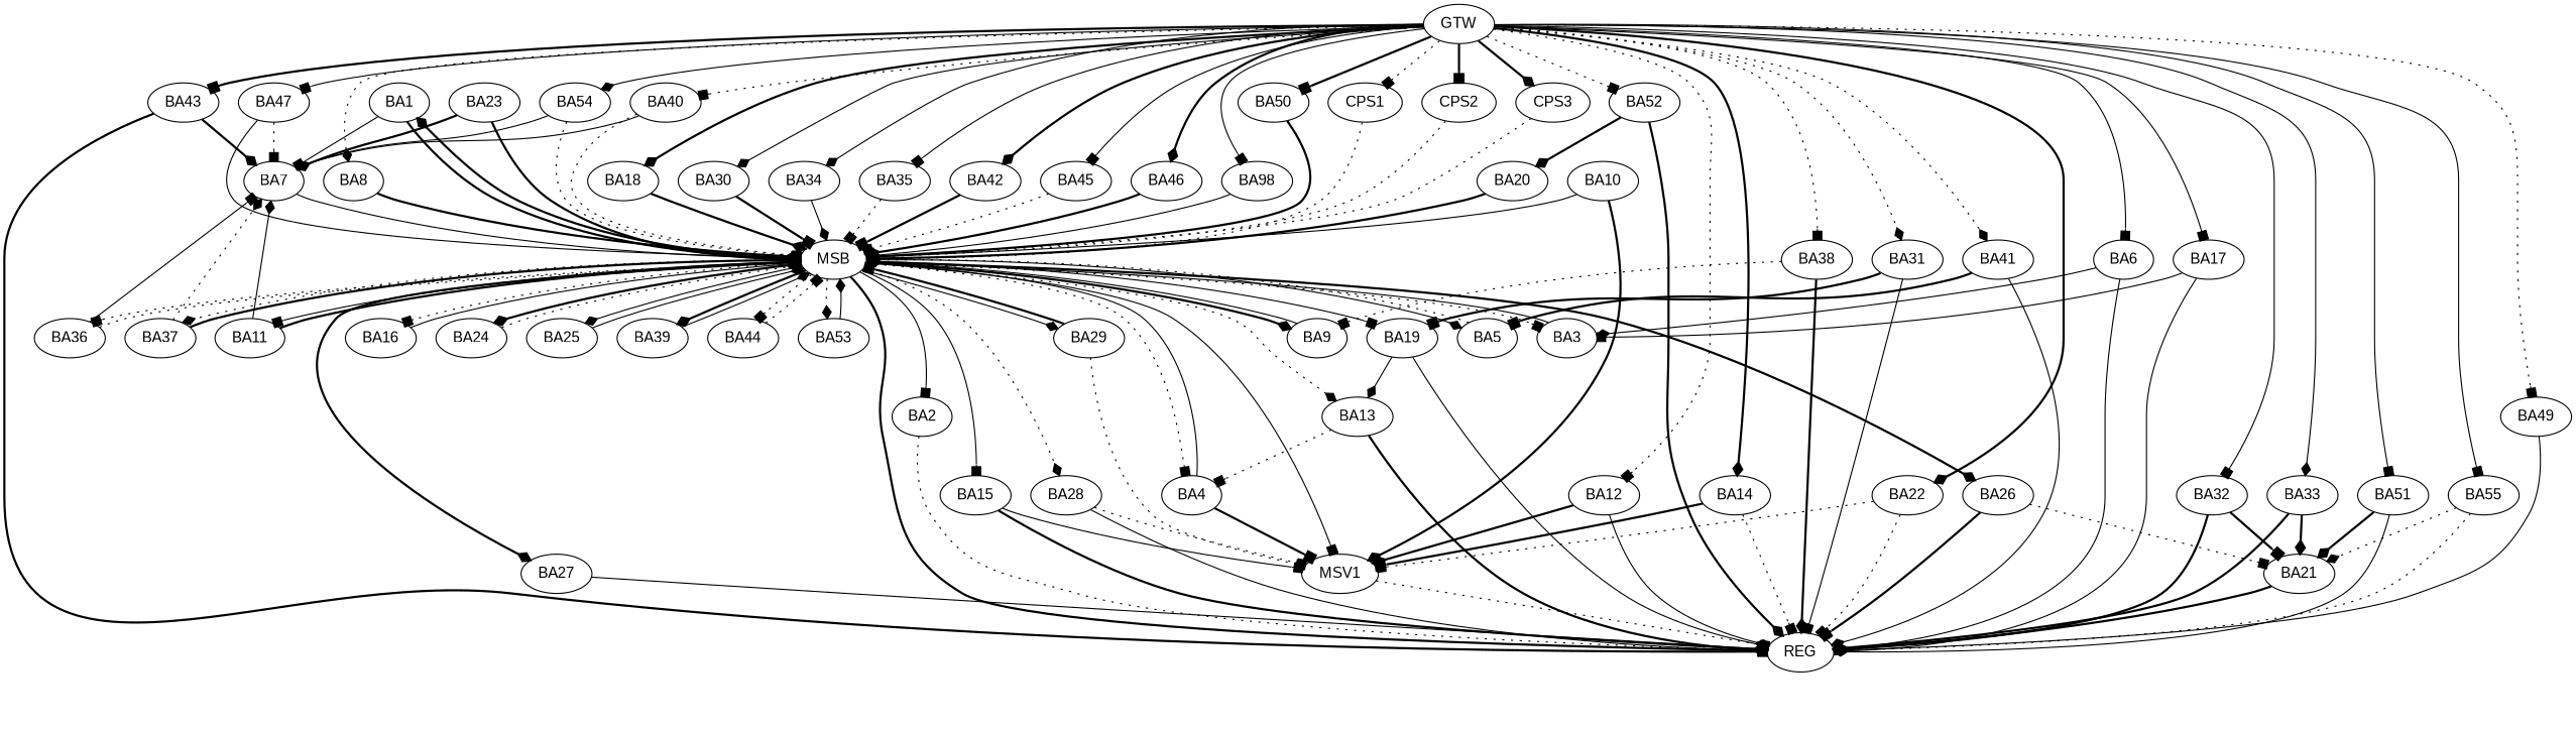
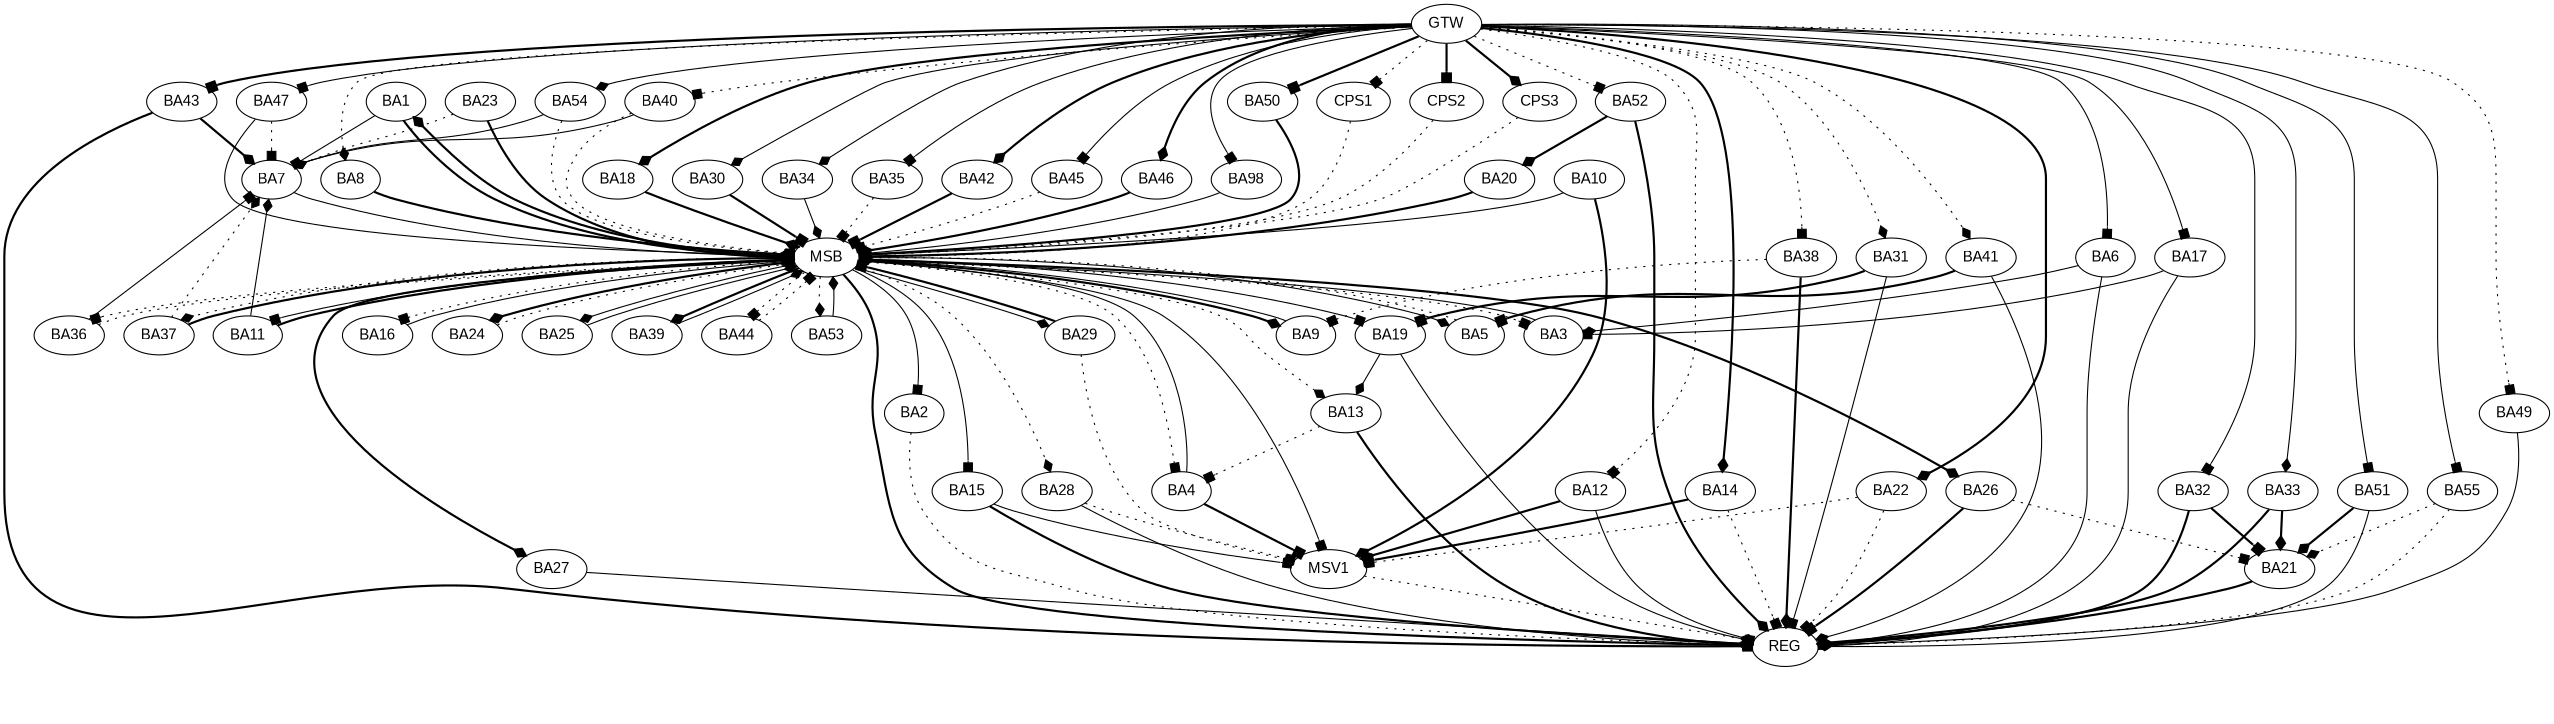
  strict digraph {
    fontname="Liberation Sans"
    node [fontname="Liberation Sans"]
    edge [arrowhead=box fontname="Liberation Sans" style=solid]
    n1 [label=BA1]
    n2 [label=BA7]
    n3 [label=MSB]
    n4 [label=BA2]
    n5 [label=REG]
    n6 [label=BA3]
    n7 [label=BA4]
    n8 [label=MSV1]
    n9 [label=BA5]
    n10 [label=BA9]
    n11 [label=BA11]
    n12 [label=BA13]
    n13 [label=BA15]
    n14 [label=BA16]
    n15 [label=BA19]
    n16 [label=BA24]
    n17 [label=BA25]
    n18 [label=BA26]
    n19 [label=BA27]
    n20 [label=BA28]
    n21 [label=BA29]
    n22 [label=BA36]
    n23 [label=BA37]
    n24 [label=BA39]
    n25 [label=BA44]
    n26 [label=BA53]
    n27 [label=BA6]
    n28 [label=BA8]
    n29 [label=BA10]
    n30 [label=BA12]
    n31 [label=BA14]
    n32 [label=BA17]
    n33 [label=BA18]
    n34 [label=BA20]
    n35 [label=BA21]
    n36 [label=BA22]
    n37 [label=BA23]
    n38 [label=BA30]
    n39 [label=BA31]
    n40 [label=BA32]
    n41 [label=BA33]
    n42 [label=BA34]
    n43 [label=BA35]
    n44 [label=BA38]
    n45 [label=BA40]
    n46 [label=BA41]
    n47 [label=BA42]
    n48 [label=BA43]
    n49 [label=BA45]
    n50 [label=BA46]
    n51 [label=BA47]
    n52 [label=BA98]
    n53 [label=BA49]
    n54 [label=BA50]
    n55 [label=BA51]
    n56 [label=BA52]
    n57 [label=BA54]
    n58 [label=BA55]
    n59 [label=CPS1]
    n60 [label=CPS2]
    n61 [label=CPS3]
    n62 [label=GTW]
    n1 -> n2
    n1 -> n3 [style=bold]
    n2 -> n3 [arrowhead=diamond]
    n3 -> n1 [arrowhead=diamond style=bold]
    n3 -> n4
    n3 -> n5 [style=bold]
    n3 -> n6 [style=dotted]
    n3 -> n7 [style=dotted]
    n3 -> n8
    n3 -> n9 [arrowhead=diamond]
    n3 -> n10 [arrowhead=diamond style=bold]
    n3 -> n11
    n3 -> n12 [arrowhead=diamond style=dotted]
    n3 -> n13
    n3 -> n14 [style=dotted]
    n3 -> n15
    n3 -> n16 [arrowhead=diamond style=bold]
    n3 -> n17 [arrowhead=diamond]
    n3 -> n18 [arrowhead=diamond style=bold]
    n3 -> n19 [arrowhead=diamond style=bold]
    n3 -> n20 [arrowhead=diamond style=dotted]
    n3 -> n21 [arrowhead=diamond]
    n3 -> n22 [style=dotted]
    n3 -> n23 [arrowhead=diamond style=dotted]
    n3 -> n24 [arrowhead=diamond style=bold]
    n3 -> n25 [style=dotted]
    n3 -> n26 [arrowhead=diamond style=dotted]
    n4 -> n5 [arrowhead=diamond style=dotted]
    n6 -> n3
    n7 -> n3 [arrowhead=diamond]
    n7 -> n8 [style=bold]
    n8 -> n5 [style=dotted]
    n9 -> n3 [arrowhead=diamond style=dotted]
    n10 -> n3
    n11 -> n2 [arrowhead=diamond]
    n11 -> n3 [arrowhead=diamond style=bold]
    n12 -> n5 [arrowhead=diamond style=bold]
    n12 -> n7 [style=dotted]
    n13 -> n5 [arrowhead=diamond style=bold]
    n13 -> n8
    n14 -> n3
    n15 -> n5 [arrowhead=diamond]
    n15 -> n12 [arrowhead=diamond]
    n16 -> n3 [arrowhead=diamond style=dotted]
    n17 -> n3 [arrowhead=diamond]
    n18 -> n5 [style=bold]
    n18 -> n35 [style=dotted]
    n19 -> n5
    n20 -> n5
    n20 -> n8 [style=dotted]
    n21 -> n3 [style=bold]
    n21 -> n8 [style=dotted]
    n22 -> n2
    n22 -> n3 [style=dotted]
    n23 -> n2 [arrowhead=diamond style=dotted]
    n23 -> n3 [style=bold]
    n24 -> n3 [arrowhead=diamond]
    n25 -> n3 [style=dotted]
    n26 -> n3 [arrowhead=diamond]
    n27 -> n5 [arrowhead=diamond]
    n27 -> n6 [arrowhead=diamond]
    n28 -> n3 [style=bold]
    n29 -> n3
    n29 -> n8 [arrowhead=diamond style=bold]
    n30 -> n5 [arrowhead=diamond]
    n30 -> n8 [arrowhead=diamond style=bold]
    n31 -> n5 [style=dotted]
    n31 -> n8 [style=bold]
    n32 -> n5 [arrowhead=diamond]
    n32 -> n6
    n33 -> n3 [arrowhead=diamond style=bold]
    n34 -> n3 [style=bold]
    n35 -> n5 [arrowhead=diamond style=bold]
    n36 -> n5 [style=dotted]
    n36 -> n8 [style=dotted]
-   n37 -> n2 [arrowhead=diamond style=bold]
+   n37 -> n2 [arrowhead=diamond style=dotted]
    n37 -> n3 [arrowhead=diamond style=bold]
    n38 -> n3 [style=bold]
    n39 -> n5
    n39 -> n15 [style=bold]
    n40 -> n5 [arrowhead=diamond style=bold]
    n40 -> n35 [style=bold]
    n41 -> n5 [arrowhead=diamond style=bold]
    n41 -> n35 [arrowhead=diamond style=bold]
    n42 -> n3 [arrowhead=diamond]
    n43 -> n3 [style=dotted]
    n44 -> n5 [arrowhead=diamond style=bold]
    n44 -> n10 [style=dotted]
    n45 -> n2 [arrowhead=diamond]
    n45 -> n3 [style=dotted]
    n46 -> n5 [arrowhead=diamond]
    n46 -> n9 [style=bold]
    n47 -> n3 [style=bold]
    n48 -> n2 [arrowhead=diamond style=bold]
    n48 -> n5 [style=bold]
    n49 -> n3 [style=dotted]
    n50 -> n3 [arrowhead=diamond style=bold]
    n51 -> n2 [style=dotted]
    n51 -> n3 [arrowhead=diamond]
    n52 -> n3 [arrowhead=diamond]
    n53 -> n5
    n54 -> n3 [style=bold]
    n55 -> n5 [arrowhead=diamond]
    n55 -> n35 [arrowhead=diamond style=bold]
    n56 -> n5 [arrowhead=diamond style=bold]
    n56 -> n34 [arrowhead=diamond style=bold]
    n57 -> n2 [arrowhead=diamond]
    n57 -> n3 [arrowhead=diamond style=dotted]
    n58 -> n5 [arrowhead=diamond style=dotted]
    n58 -> n35 [arrowhead=diamond style=dotted]
    n59 -> n3 [style=dotted]
    n60 -> n3 [style=dotted]
    n61 -> n3 [arrowhead=diamond style=dotted]
    n62 -> n27
    n62 -> n28 [arrowhead=diamond style=dotted]
    n62 -> n30 [style=dotted]
    n62 -> n31 [arrowhead=diamond style=bold]
    n62 -> n32
    n62 -> n33 [arrowhead=diamond style=bold]
    n62 -> n36 [arrowhead=diamond style=bold]
    n62 -> n38 [arrowhead=diamond]
    n62 -> n39 [arrowhead=diamond style=dotted]
    n62 -> n40
    n62 -> n41 [arrowhead=diamond]
    n62 -> n42 [arrowhead=diamond]
    n62 -> n43
    n62 -> n44 [style=dotted]
    n62 -> n45 [style=dotted]
    n62 -> n46 [arrowhead=diamond style=dotted]
    n62 -> n47 [arrowhead=diamond style=bold]
    n62 -> n48 [style=bold]
    n62 -> n49
    n62 -> n50 [arrowhead=diamond style=bold]
    n62 -> n51
    n62 -> n52
    n62 -> n53 [style=dotted]
    n62 -> n54 [style=bold]
    n62 -> n55
    n62 -> n56 [style=dotted]
    n62 -> n57 [arrowhead=diamond]
    n62 -> n58
    n62 -> n59 [style=dotted]
    n62 -> n60 [style=bold]
    n62 -> n61 [arrowhead=diamond style=bold]
  }
